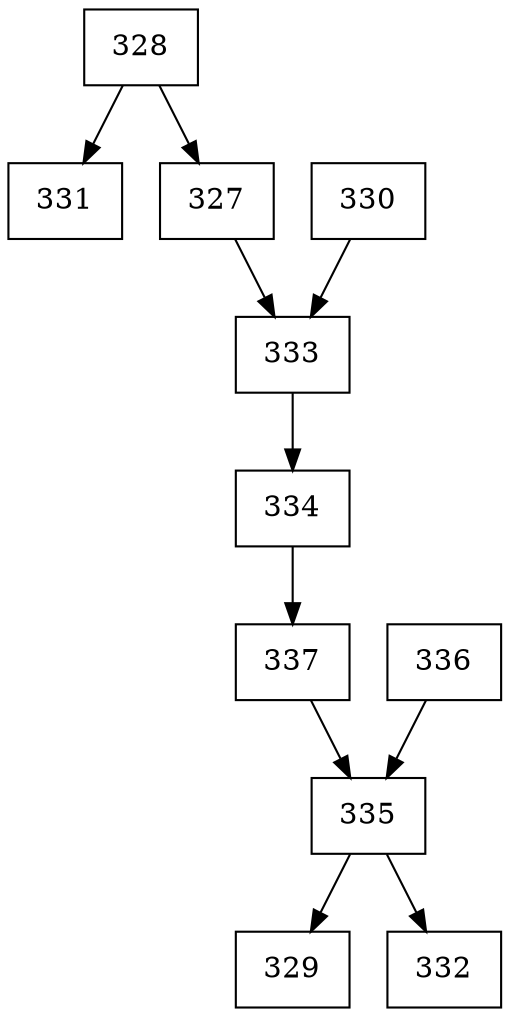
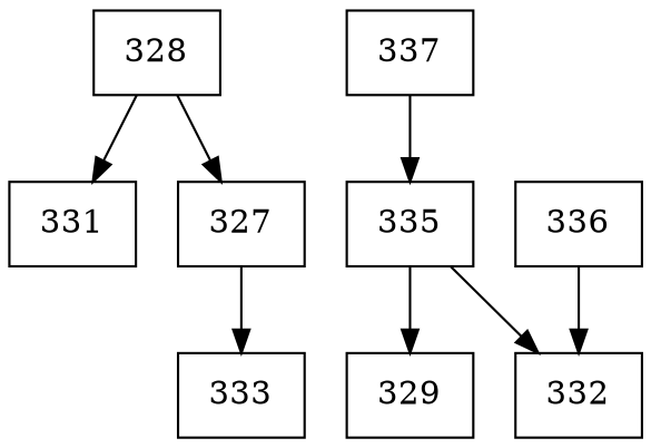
  digraph {
    node [shape=record]
    n1 [label="{331}"]
    n2 [label="{328}"]
    n3 [label="{327}"]
    n4 [label="{333}"]
-   n5 [label="{330}"]
-   n6 [label="{334}"]
    n7 [label="{337}"]
    n8 [label="{335}"]
    n9 [label="{336}"]
    n10 [label="{329}"]
    n11 [label="{332}"]
    n2 -> n1
    n2 -> n3
    n3 -> n4
-   n4 -> n6
-   n5 -> n4
-   n6 -> n7
    n7 -> n8
    n8 -> n10
    n8 -> n11
-   n9 -> n8
+   n9 -> n11
  }
